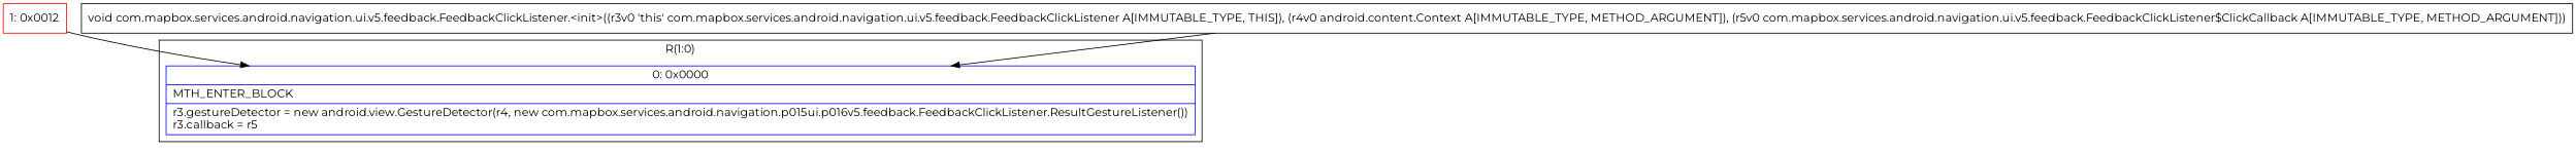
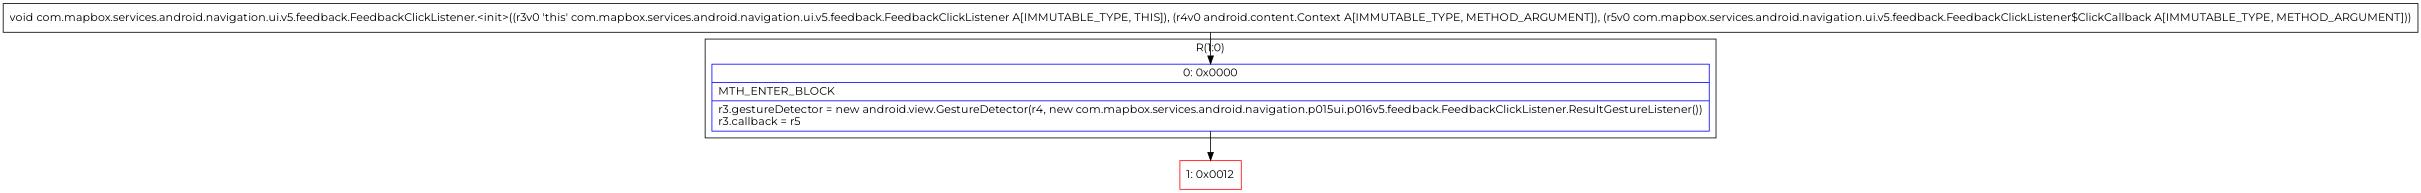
  digraph {
    fontname=Montserrat
    node [shape=record fontname=Montserrat]
    edge [fontname=Montserrat]
    n1 [color=blue label="{0\:\ 0x0000|MTH_ENTER_BLOCK\l|r3.gestureDetector = new android.view.GestureDetector(r4, new com.mapbox.services.android.navigation.p015ui.p016v5.feedback.FeedbackClickListener.ResultGestureListener())\lr3.callback = r5\l}"]
    n2 [color=red label="{1\:\ 0x0012}"]
    n3 [label="{void com.mapbox.services.android.navigation.ui.v5.feedback.FeedbackClickListener.\<init\>((r3v0 'this' com.mapbox.services.android.navigation.ui.v5.feedback.FeedbackClickListener A[IMMUTABLE_TYPE, THIS]), (r4v0 android.content.Context A[IMMUTABLE_TYPE, METHOD_ARGUMENT]), (r5v0 com.mapbox.services.android.navigation.ui.v5.feedback.FeedbackClickListener$ClickCallback A[IMMUTABLE_TYPE, METHOD_ARGUMENT])) }"]
    subgraph cluster_1 {
      label="R(1:0)"
      n1
    }
-   n2 -> n1
+   n1 -> n2
    n3 -> n1
  }
